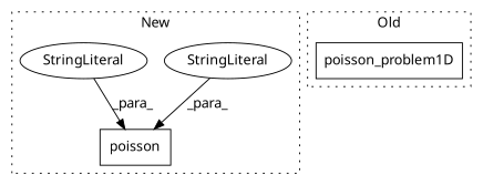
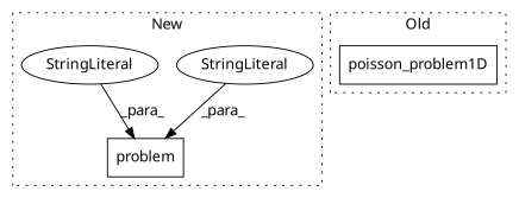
  digraph {
    fontname="Noto Sans"
    node [a=32 l=5 shape=box fontname="Noto Sans"]
    edge [fontname="Noto Sans"]
-   n1 [l="8,1" label=poisson s="4498,4519"]
+   n1 [l="8,1" label=problem s="4498,4519"]
    n2 [a=45 label=StringLiteral s=4508 shape=ellipse]
    n3 [a=45 label=StringLiteral s=4514 shape=ellipse]
    n4 [l="18,1" label=poisson_problem1D s="4570,4589"]
    subgraph cluster_1 {
      label=New
      style=dotted
      n1
      n2
      n3
    }
    subgraph cluster_2 {
      label=Old
      style=dotted
      n4
    }
    n2 -> n1 [label=_para_]
    n3 -> n1 [label=_para_]
  }
